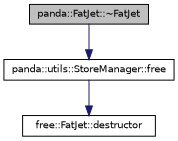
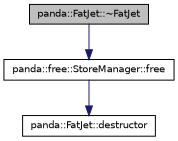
  digraph {
    rankdir=TB
    node [color=black fillcolor=white fontname=Helvetica fontsize=10 shape=record style=filled]
    edge [color=midnightblue fontname=Helvetica fontsize=10 labelfontname=Helvetica labelfontsize=10 style=solid]
    n1 [fillcolor=grey75 fontcolor=black height=0.2 label="panda::FatJet::~FatJet" width=0.4]
-   n2 [height=0.2 label="panda::utils::StoreManager::free" width=0.4]
-   n3 [height=0.2 label="free::FatJet::destructor" width=0.4]
+   n2 [height=0.2 label="panda::free::StoreManager::free" width=0.4]
+   n3 [height=0.2 label="panda::FatJet::destructor" width=0.4]
    n1 -> n2
    n2 -> n3
  }
